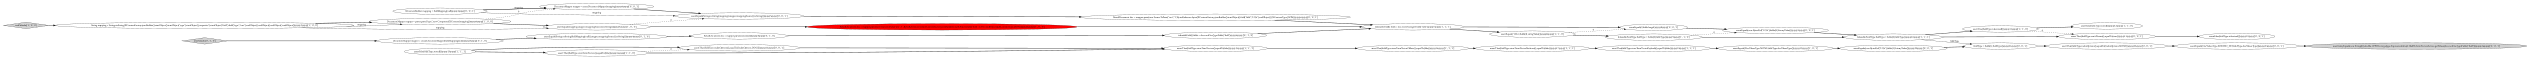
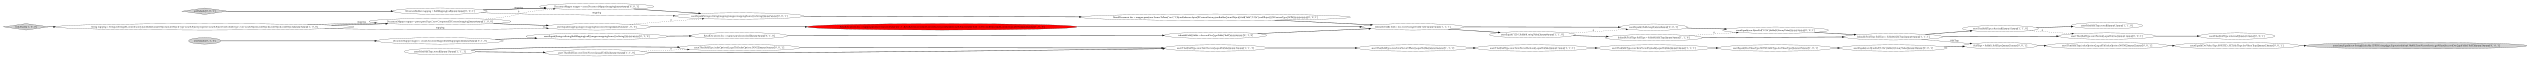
  digraph {
    fontname="EB Garamond"
    rankdir=LR
    node [fillcolor=white fontname="EB Garamond" shape=ellipse style=filled]
    edge [fontname="EB Garamond" style=bold]
    n1 [label="IndexableField(( fields = doc.rootDoc().getFields(\"field\")@@@6@@@['0', '1', '0']"]
    n2 [label="IndexableField(( fields = doc.rootDoc().getFields(\"field\")@@@7@@@['1', '1', '1']"]
    n3 [label="assertEquals(2,fields.length)@@@8@@@['0', '0', '1']"]
    n4 [label="assertEquals(\"1234\",fields(0(.stringValue())@@@8@@@['1', '1', '0']"]
    n5 [label="DocumentMapper mapper = parser.parse(\"type\",new CompressedXContent(mapping))@@@4@@@['1', '0', '0']"]
    n6 [label="assertEquals(mapping,mapper.mappingSource().toString())@@@5@@@['1', '0', '0']"]
    n7 [label="DocumentMapper mapper = createDocumentMapper(mapping)@@@4@@@['0', '0', '1']"]
    n8 [label="assertEquals(Strings.toString(mapping),mapper.mappingSource().toString())@@@5@@@['0', '0', '1']"]
    n9 [fillcolor=red label="ParsedDocument doc = mapper.parse(new SourceToParse(\"test\",\"1\",BytesReference.bytes(XContentFactory.jsonBuilder().startObject().field(\"field\",\"1234\").endObject()),XContentType.JSON))@@@6@@@['1', '0', '0']"]
    n10 [label="assertEquals(DocValuesType.NONE,fieldType.docValuesType())@@@19@@@['1', '0', '1']"]
    n11 [label="assertEquals(new BytesRef(\"1234\"),fields(1(.binaryValue())@@@20@@@['0', '0', '1']"]
    n12 [label="fieldType = fields(1(.fieldType()@@@21@@@['0', '0', '1']"]
    n13 [label="assertThat(fieldType.storeTermVectorPayloads(),equalTo(false))@@@18@@@['1', '1', '1']"]
    n14 [label="ParsedDocument doc = mapper.parse(new SourceToParse(\"test\",\"1\",BytesReference.bytes(XContentFactory.jsonBuilder().startObject().field(\"field\",\"1234\").endObject()),XContentType.JSON))@@@6@@@['0', '0', '1']"]
    n15 [label="assertEquals(new BytesRef(\"1234\"),fields(0(.binaryValue())@@@9@@@['0', '0', '1']"]
    n16 [label="IndexableFieldType fieldType = fields(0(.fieldType()@@@10@@@['1', '1', '1']"]
    n17 [label="assertThat(fieldType.omitNorms(),equalTo(true))@@@11@@@['0', '0', '1']"]
    n18 [label="assertTrue(fieldType.tokenized())@@@11@@@['1', '1', '0']"]
+   n19 [fillcolor=lightgray label="testDefaults['0', '0', '1']" shape=diamond]
    n20 [label="XContentBuilder mapping = fieldMapping(null)@@@3@@@['0', '0', '1']"]
    n21 [label="assertFalse(fieldType.stored())@@@13@@@['1', '1', '1']"]
    n22 [label="assertThat(fieldType.storeTermVectors(),equalTo(false))@@@14@@@['1', '1', '0']"]
    n23 [label="assertThat(fieldType.indexOptions(),equalTo(IndexOptions.DOCS))@@@14@@@['0', '0', '1']"]
    n24 [label="assertThat(fieldType.storeTermVectors(),equalTo(false))@@@15@@@['1', '1', '1']"]
    n25 [label="DocumentMapper mapper = createDocumentMapper(fieldMapping(null))@@@3@@@['0', '1', '0']"]
    n26 [label="assertEquals(Strings.toString(fieldMapping(null)),mapper.mappingSource().toString())@@@4@@@['0', '1', '0']"]
    n27 [label="ParsedDocument doc = mapper.parse(source(null))@@@5@@@['0', '1', '0']"]
    n28 [label="assertFalse(fieldType.tokenized())@@@12@@@['0', '0', '1']"]
    n29 [label="assertThat(fieldType.indexOptions(),equalTo(IndexOptions.NONE))@@@22@@@['0', '0', '1']"]
    n30 [label="assertThat(fieldType.storeTermVectorOffsets(),equalTo(false))@@@16@@@['1', '1', '1']"]
    n31 [label="assertThat(fieldType.storeTermVectorPositions(),equalTo(false))@@@17@@@['1', '1', '1']"]
    n32 [label="assertEquals(DocValuesType.SORTED_SET,fieldType.docValuesType())@@@23@@@['0', '0', '1']"]
    n33 [fillcolor=lightgray label="assertArrayEquals(new String((((edu.fdu.CPPDG.tinypdg.pe.ExpressionInfo@138a8fb,TermVectorsService.getValues(doc.rootDoc().getFields(\"field\")))@@@24@@@['0', '0', '1']"]
    n34 [label="assertFalse(fieldType.stored())@@@12@@@['1', '1', '0']"]
    n35 [label="IndexableFieldType fieldType = fields(0(.fieldType()@@@9@@@['1', '1', '0']"]
-   n36 [fillcolor=lightgray label="testDefaults['0', '1', '0']" shape=diamond]
+   n36 [fillcolor=lightgray label="testDefaults['0', '1', '0']"]
    n37 [fillcolor=lightgray label="testDefaults['1', '0', '0']" shape=diamond]
    n38 [label="String mapping = Strings.toString(XContentFactory.jsonBuilder().startObject().startObject(\"type\").startObject(\"properties\").startObject(\"field\").field(\"type\",\"text\").endObject().endObject().endObject().endObject())@@@3@@@['1', '0', '0']"]
    n1 -> n2
    n2 -> n3
    n2 -> n4
    n3 -> n15
    n4 -> n3 [label=0 style=dashed]
    n4 -> n35
    n5 -> n6
    n5 -> n7 [label=0 style=dashed]
    n6 -> n8 [label=0 style=dashed]
    n6 -> n9
    n7 -> n8
    n8 -> n14
    n9 -> n2
    n10 -> n11
    n11 -> n12
    n12 -> n29
    n13 -> n10
    n14 -> n2
    n15 -> n16
    n16 -> n12 [label=fieldType style=solid]
    n16 -> n17
    n16 -> n18
    n17 -> n28
    n18 -> n17 [label=0 style=dashed]
    n18 -> n34
+   n19 -> n20
    n20 -> n7 [label=mapping style=solid]
    n20 -> n7
    n20 -> n8 [label=mapping style=solid]
    n21 -> n22
    n21 -> n23
    n22 -> n23 [label=0 style=dashed]
    n22 -> n24
    n23 -> n24
    n24 -> n30
    n25 -> n26
    n26 -> n27
    n27 -> n1
    n29 -> n32
    n30 -> n31
    n31 -> n13
    n32 -> n33
    n35 -> n15 [label=0 style=dashed]
    n35 -> n16
    n36 -> n25
    n37 -> n38
    n38 -> n5
    n38 -> n5 [label=mapping style=solid]
    n38 -> n6 [label=mapping style=solid]
  }
